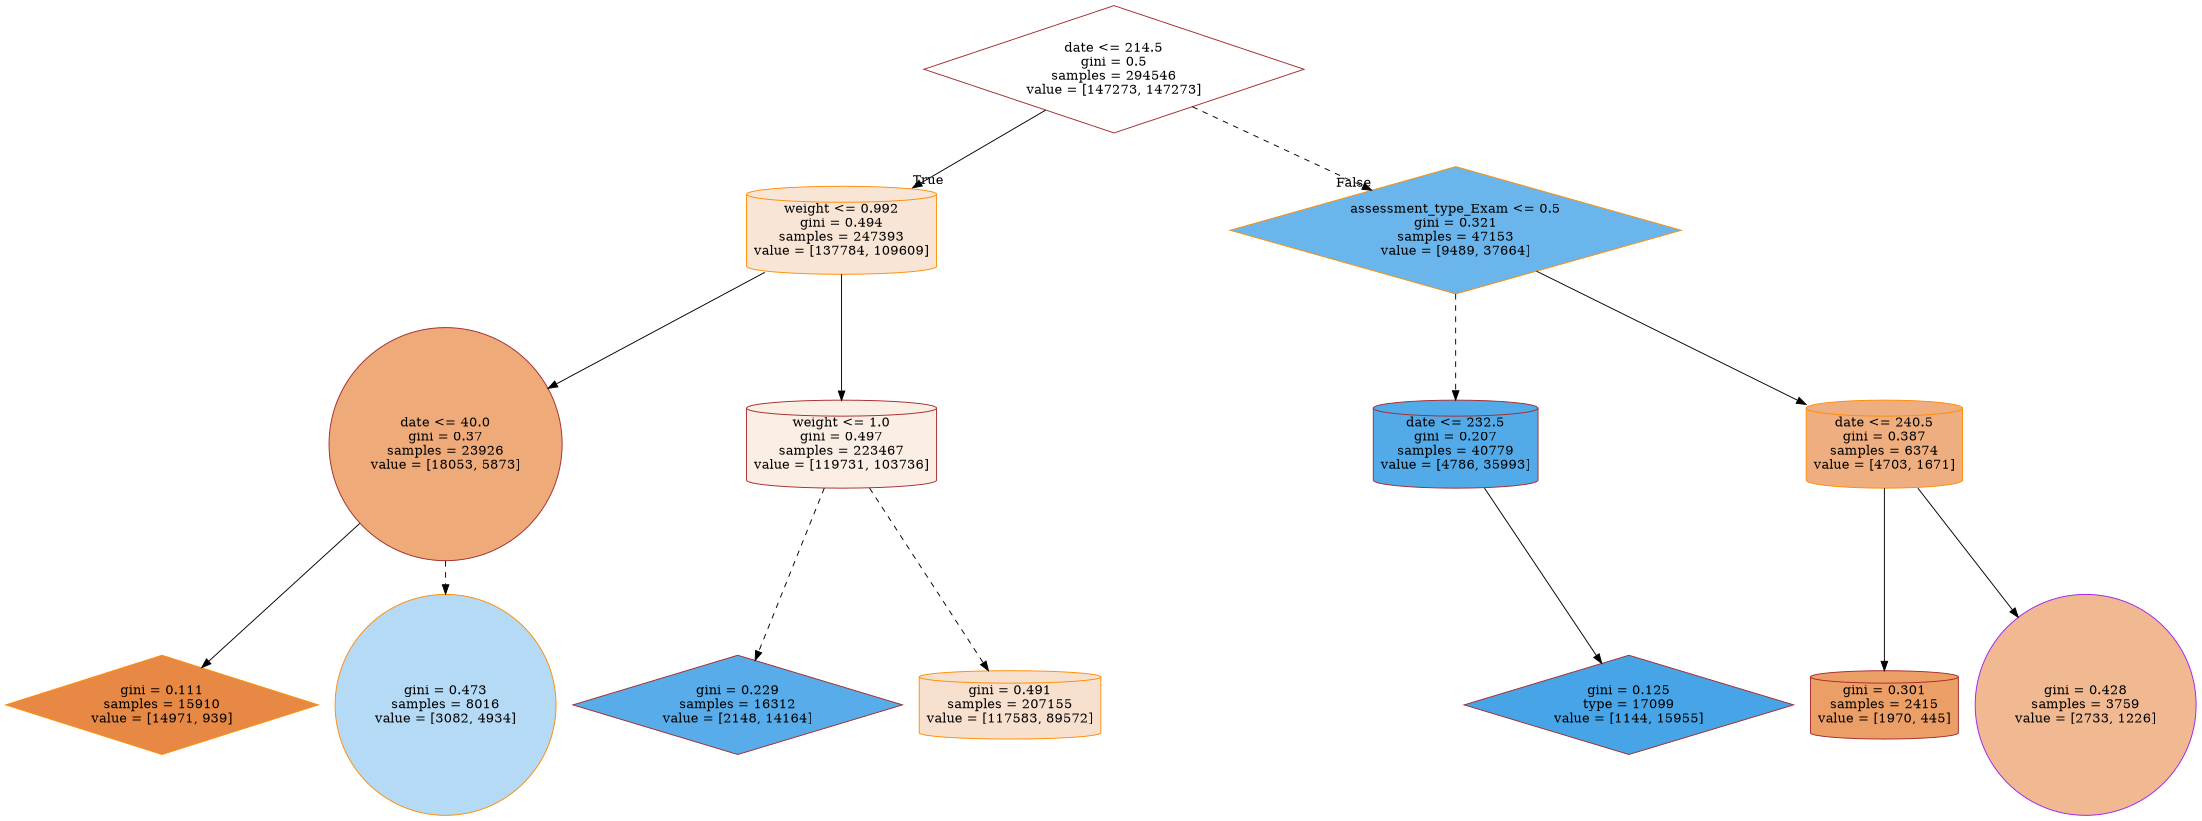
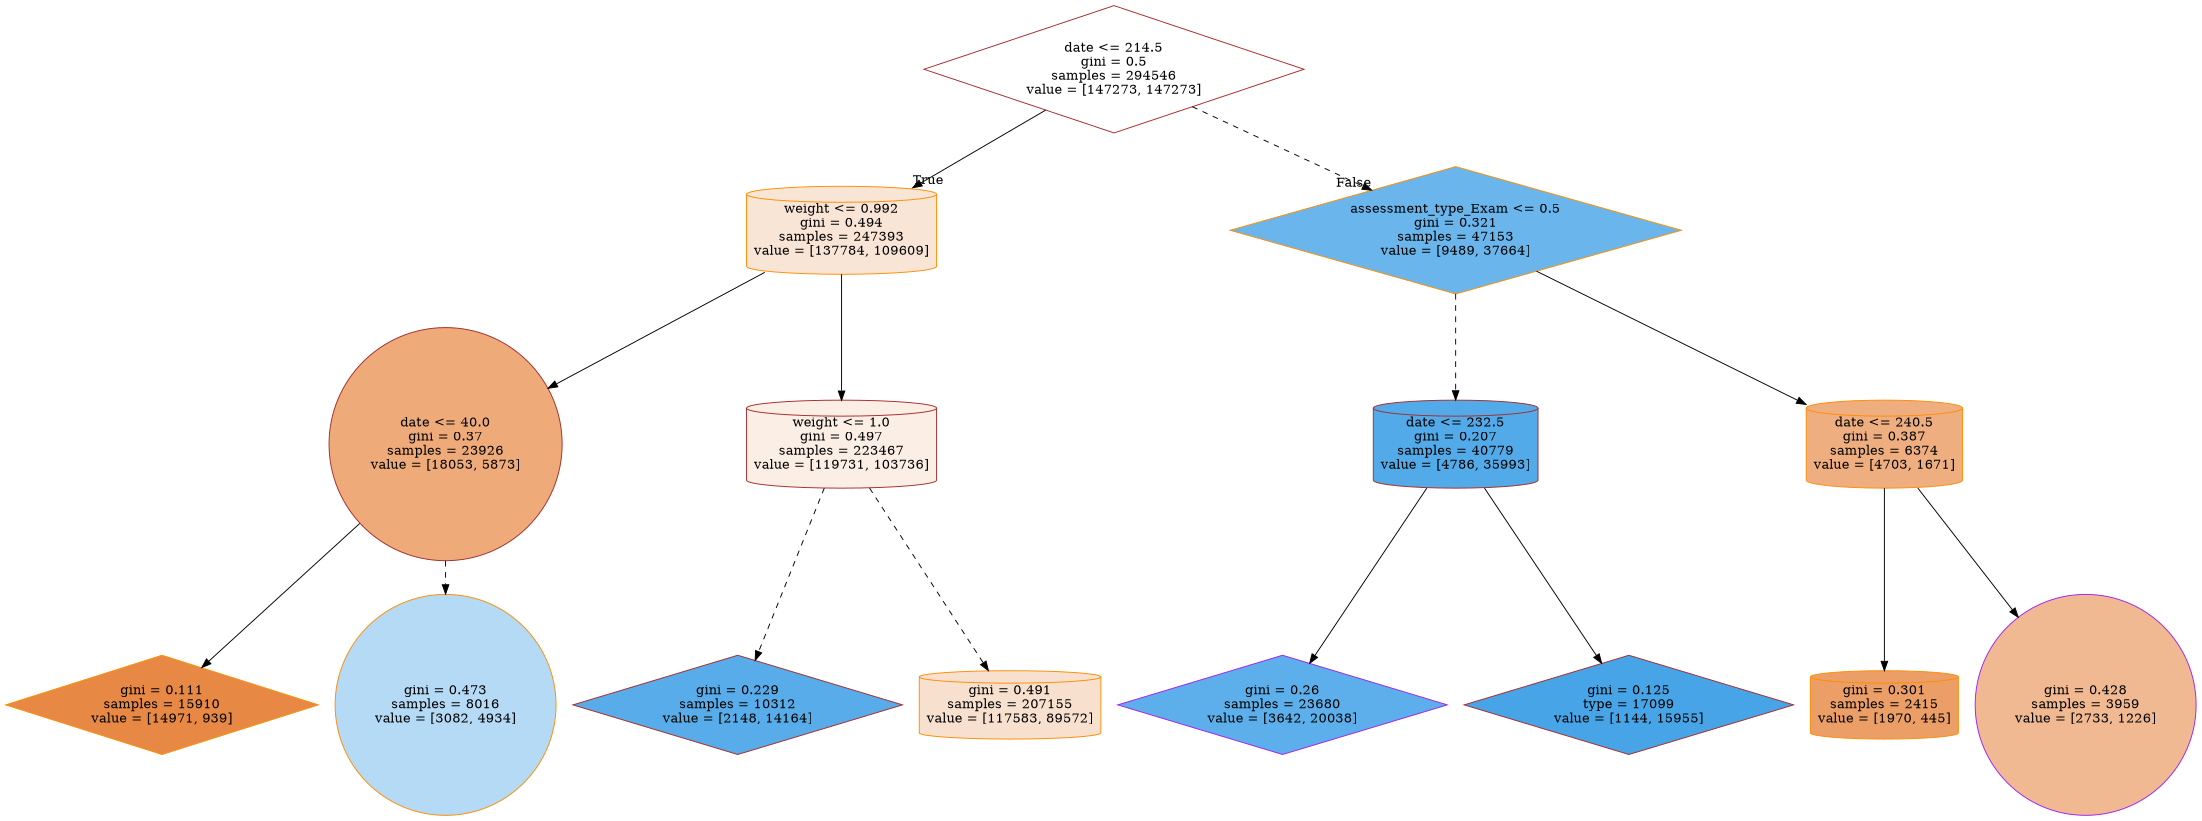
  digraph {
    node [color=brown shape=diamond style=filled]
    edge [style=solid]
    n1 [fillcolor="#e5813900" label="date <= 214.5\ngini = 0.5\nsamples = 294546\nvalue = [147273, 147273]"]
    n2 [color=darkorange fillcolor="#e5813934" label="weight <= 0.992\ngini = 0.494\nsamples = 247393\nvalue = [137784, 109609]" shape=cylinder]
    n3 [color=darkorange fillcolor="#399de5bf" label="assessment_type_Exam <= 0.5\ngini = 0.321\nsamples = 47153\nvalue = [9489, 37664]"]
    n4 [fillcolor="#e58139ac" label="date <= 40.0\ngini = 0.37\nsamples = 23926\nvalue = [18053, 5873]" shape=circle]
    n5 [fillcolor="#e5813922" label="weight <= 1.0\ngini = 0.497\nsamples = 223467\nvalue = [119731, 103736]" shape=cylinder]
    n6 [fillcolor="#399de5dd" label="date <= 232.5\ngini = 0.207\nsamples = 40779\nvalue = [4786, 35993]" shape=cylinder]
    n7 [color=darkorange fillcolor="#e58139a4" label="date <= 240.5\ngini = 0.387\nsamples = 6374\nvalue = [4703, 1671]" shape=cylinder]
    n8 [color=darkorange fillcolor="#e58139ef" label="gini = 0.111\nsamples = 15910\nvalue = [14971, 939]"]
    n9 [color=darkorange fillcolor="#399de560" label="gini = 0.473\nsamples = 8016\nvalue = [3082, 4934]" shape=circle]
-   n10 [fillcolor="#399de5d8" label="gini = 0.229\nsamples = 16312\nvalue = [2148, 14164]"]
+   n10 [fillcolor="#399de5d8" label="gini = 0.229\nsamples = 10312\nvalue = [2148, 14164]"]
    n11 [color=darkorange fillcolor="#e581393d" label="gini = 0.491\nsamples = 207155\nvalue = [117583, 89572]" shape=cylinder]
+   n12 [color=purple fillcolor="#399de5d1" label="gini = 0.26\nsamples = 23680\nvalue = [3642, 20038]"]
    n13 [fillcolor="#399de5ed" label="gini = 0.125\ntype = 17099\nvalue = [1144, 15955]"]
-   n14 [fillcolor="#e58139c5" label="gini = 0.301\nsamples = 2415\nvalue = [1970, 445]" shape=cylinder]
-   n15 [color=purple fillcolor="#e581398d" label="gini = 0.428\nsamples = 3759\nvalue = [2733, 1226]" shape=circle]
+   n14 [color=darkorange fillcolor="#e58139c5" label="gini = 0.301\nsamples = 2415\nvalue = [1970, 445]" shape=cylinder]
+   n15 [color=purple fillcolor="#e581398d" label="gini = 0.428\nsamples = 3959\nvalue = [2733, 1226]" shape=circle]
    n1 -> n2 [headlabel=True labelangle=45 labeldistance=2.5]
    n1 -> n3 [headlabel=False labelangle=-45 labeldistance=2.5 style=dashed]
    n2 -> n4
    n2 -> n5
    n3 -> n6 [style=dashed]
    n3 -> n7
    n4 -> n8
    n4 -> n9 [style=dashed]
    n5 -> n10 [style=dashed]
    n5 -> n11 [style=dashed]
+   n6 -> n12
    n6 -> n13
    n7 -> n14
    n7 -> n15
  }
